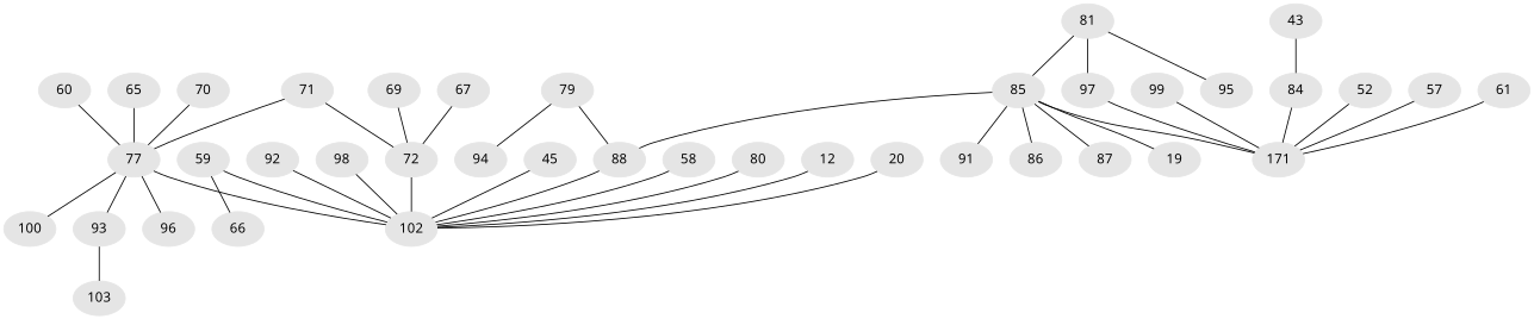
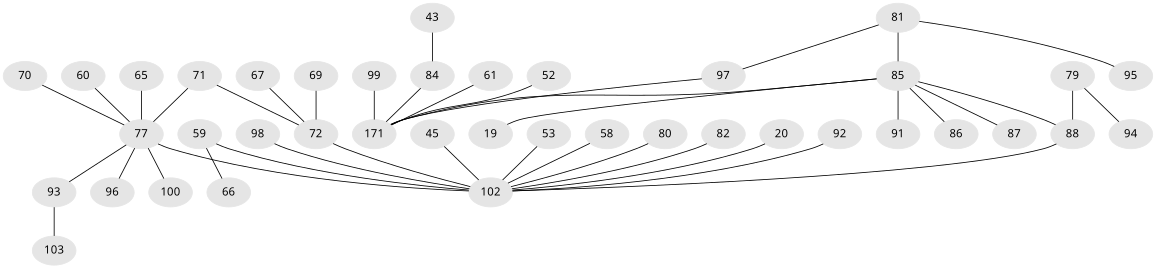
  graph {
    fontname="Noto Sans"
    node [color=gray90 fontname="Noto Sans" style=filled]
    edge [fontname="Noto Sans"]
    84 [super="+38+39+63"]
    n2 [label=171 super="+33"]
    43
    102 [super="+8+76+6+23+12"]
    45
    52
-   57
+   53 [super="+36"]
    58
    59
    66
    77 [super="+41"]
    93
    96
    100
    60
    61
    65
    72 [super="+29+64+44"]
    67
    69
    70
    71
    103
    88 [super="+68+55+75"]
    79
    94
    80
    81 [super="+34+73"]
    85 [super="+13+42+74+83"]
    95
    97 [super="+49+51"]
    86
    87
    n35 [label=19]
    91
-   82 [label=12]
+   82
    n38 [label=20]
    92
    98 [super="+50+78"]
    99 [super="+54"]
    84 -- n2 [weight=2]
    43 -- 84
    45 -- 102
    52 -- n2
-   57 -- n2
+   53 -- 102
    58 -- 102
    59 -- 102
    59 -- 66
    77 -- 102 [weight=2]
    77 -- 93
    77 -- 96
    77 -- 100
    93 -- 103
    60 -- 77
    61 -- n2
    65 -- 77
    72 -- 102
    67 -- 72
    69 -- 72
    70 -- 77
    71 -- 77
    71 -- 72
    88 -- 102
    79 -- 88
    79 -- 94
    80 -- 102
    81 -- 85
    81 -- 95
    81 -- 97
    85 -- n2 [weight=3]
    85 -- 88 [weight=2]
    85 -- 86
    85 -- 87
    85 -- n35
    85 -- 91
    97 -- n2
    82 -- 102
    n38 -- 102
    92 -- 102
    98 -- 102 [weight=2]
    99 -- n2
  }
